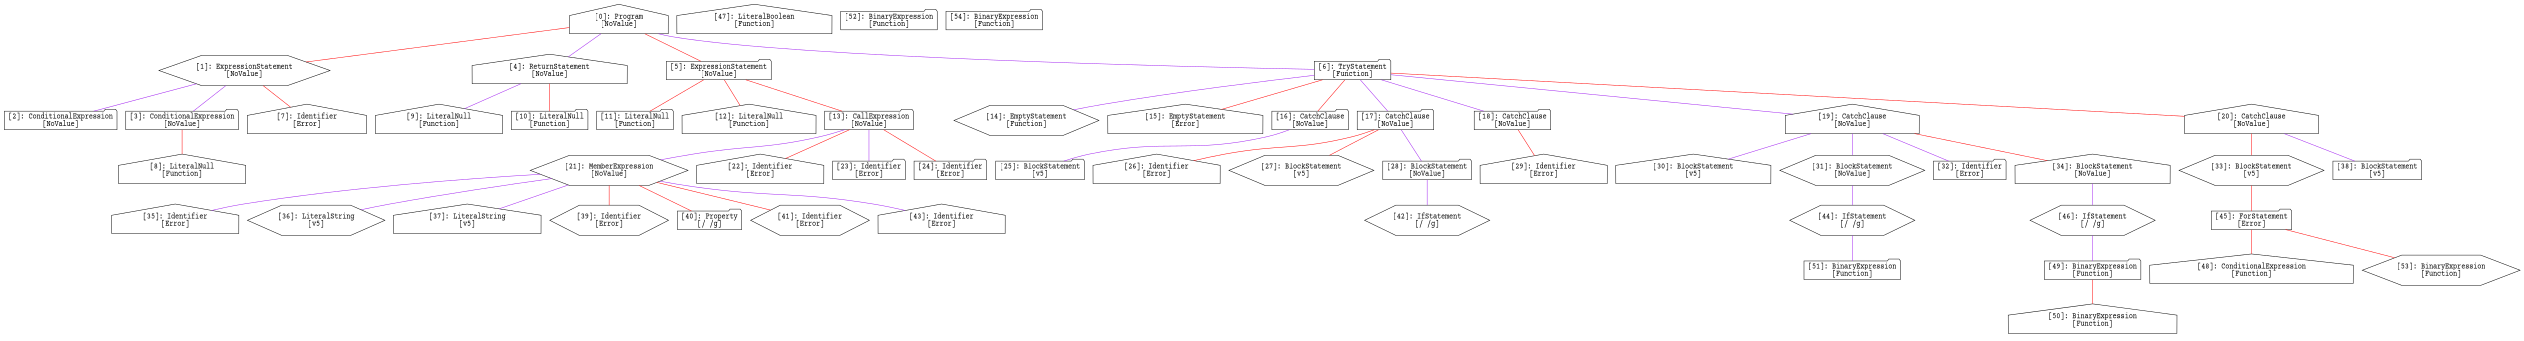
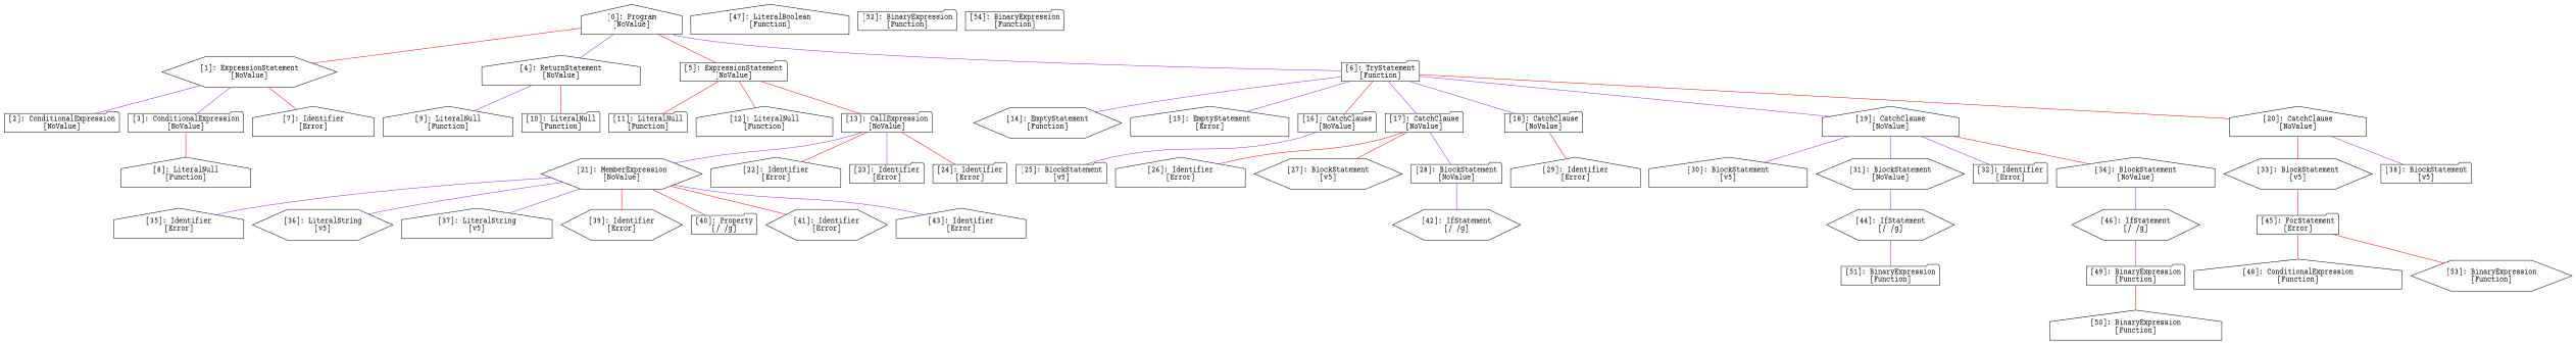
  graph {
    fontname="Courier Prime"
    node [fontname="Courier Prime" shape=folder]
    edge [color=purple fontname="Courier Prime"]
    n1 [label="[0]: Program\n[NoValue]" shape=house]
    n2 [label="[1]: ExpressionStatement\n[NoValue]" shape=hexagon]
    n3 [label="[4]: ReturnStatement\n[NoValue]" shape=house]
    n4 [label="[5]: ExpressionStatement\n[NoValue]"]
    n5 [label="[6]: TryStatement\n[Function]"]
    n6 [label="[2]: ConditionalExpression\n[NoValue]"]
    n7 [label="[3]: ConditionalExpression\n[NoValue]"]
    n8 [label="[7]: Identifier\n[Error]" shape=house]
    n9 [label="[9]: LiteralNull\n[Function]" shape=house]
    n10 [label="[10]: LiteralNull\n[Function]"]
    n11 [label="[11]: LiteralNull\n[Function]"]
    n12 [label="[12]: LiteralNull\n[Function]" shape=house]
    n13 [label="[13]: CallExpression\n[NoValue]"]
    n14 [label="[14]: EmptyStatement\n[Function]" shape=hexagon]
    n15 [label="[15]: EmptyStatement\n[Error]" shape=house]
    n16 [label="[16]: CatchClause\n[NoValue]"]
    n17 [label="[17]: CatchClause\n[NoValue]"]
    n18 [label="[18]: CatchClause\n[NoValue]"]
    n19 [label="[19]: CatchClause\n[NoValue]" shape=house]
    n20 [label="[20]: CatchClause\n[NoValue]" shape=house]
    n21 [label="[8]: LiteralNull\n[Function]" shape=house]
    n22 [label="[21]: MemberExpression\n[NoValue]" shape=hexagon]
    n23 [label="[22]: Identifier\n[Error]" shape=house]
    n24 [label="[23]: Identifier\n[Error]"]
    n25 [label="[24]: Identifier\n[Error]"]
    n26 [label="[25]: BlockStatement\n[v5]"]
    n27 [label="[26]: Identifier\n[Error]" shape=house]
    n28 [label="[27]: BlockStatement\n[v5]" shape=hexagon]
    n29 [label="[28]: BlockStatement\n[NoValue]"]
    n30 [label="[29]: Identifier\n[Error]" shape=house]
    n31 [label="[30]: BlockStatement\n[v5]" shape=house]
    n32 [label="[31]: BlockStatement\n[NoValue]" shape=hexagon]
    n33 [label="[32]: Identifier\n[Error]"]
    n34 [label="[34]: BlockStatement\n[NoValue]" shape=house]
    n35 [label="[33]: BlockStatement\n[v5]" shape=hexagon]
    n36 [label="[38]: BlockStatement\n[v5]"]
    n37 [label="[35]: Identifier\n[Error]" shape=house]
    n38 [label="[36]: LiteralString\n[v5]" shape=hexagon]
    n39 [label="[37]: LiteralString\n[v5]" shape=house]
    n40 [label="[39]: Identifier\n[Error]" shape=hexagon]
    n41 [label="[40]: Property\n[/ /g]"]
    n42 [label="[41]: Identifier\n[Error]" shape=hexagon]
    n43 [label="[43]: Identifier\n[Error]" shape=house]
    n44 [label="[42]: IfStatement\n[/ /g]" shape=hexagon]
    n45 [label="[44]: IfStatement\n[/ /g]" shape=hexagon]
    n46 [label="[46]: IfStatement\n[/ /g]" shape=hexagon]
    n47 [label="[45]: ForStatement\n[Error]"]
    n48 [label="[51]: BinaryExpression\n[Function]"]
    n49 [label="[48]: ConditionalExpression\n[Function]" shape=house]
    n50 [label="[53]: BinaryExpression\n[Function]" shape=hexagon]
    n51 [label="[49]: BinaryExpression\n[Function]"]
    n52 [label="[50]: BinaryExpression\n[Function]" shape=house]
    n53 [label="[47]: LiteralBoolean\n[Function]" shape=house]
    n54 [label="[52]: BinaryExpression\n[Function]"]
    n55 [label="[54]: BinaryExpression\n[Function]"]
    n1 -- n2 [color=red]
    n1 -- n3
    n1 -- n4 [color=red]
    n1 -- n5
    n2 -- n6
    n2 -- n7
    n2 -- n8 [color=red]
    n3 -- n9
    n3 -- n10 [color=red]
    n4 -- n11 [color=red]
    n4 -- n12 [color=red]
    n4 -- n13 [color=red]
    n5 -- n14
-   n5 -- n15 [color=red]
+   n5 -- n15
    n5 -- n16 [color=red]
    n5 -- n17
    n5 -- n18
    n5 -- n19
    n5 -- n20 [color=red]
    n7 -- n21 [color=red]
    n13 -- n22
    n13 -- n23 [color=red]
    n13 -- n24
    n13 -- n25 [color=red]
    n16 -- n26
    n17 -- n27 [color=red]
    n17 -- n28 [color=red]
    n17 -- n29
    n18 -- n30 [color=red]
    n19 -- n31
    n19 -- n32
    n19 -- n33
    n19 -- n34 [color=red]
    n20 -- n35 [color=red]
    n20 -- n36
    n22 -- n37
    n22 -- n38
    n22 -- n39
    n22 -- n40 [color=red]
    n22 -- n41 [color=red]
    n22 -- n42 [color=red]
    n22 -- n43
    n29 -- n44
    n32 -- n45
    n34 -- n46
    n35 -- n47 [color=red]
    n45 -- n48
    n46 -- n51
    n47 -- n49 [color=red]
    n47 -- n50 [color=red]
    n51 -- n52 [color=red]
  }
